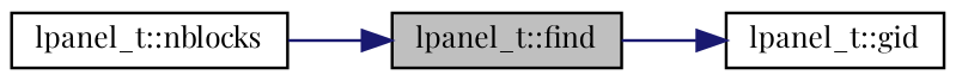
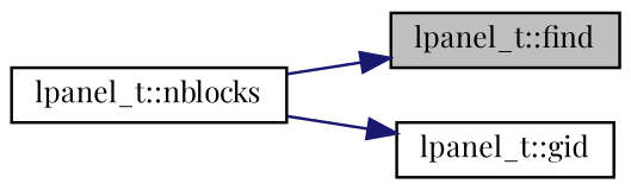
  digraph {
    fontname="Playfair Display"
    rankdir=LR
    node [color=black fillcolor=white fontname="Playfair Display" fontsize=10 shape=record style=filled]
    edge [color=midnightblue fontname="Playfair Display" fontsize=10 labelfontname=Helvetica labelfontsize=10 style=solid]
    n1 [fillcolor=grey75 fontcolor=black height=0.2 label="lpanel_t::find" width=0.4]
    n2 [height=0.2 label="lpanel_t::gid" width=0.4]
    n3 [height=0.2 label="lpanel_t::nblocks" width=0.4]
-   n1 -> n2
+   n3 -> n2
    n3 -> n1
  }
